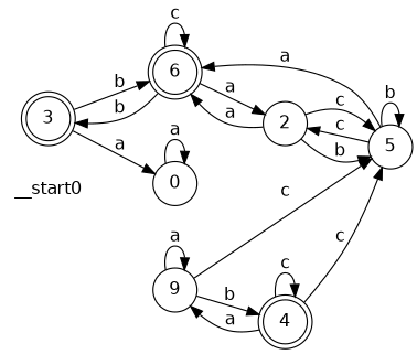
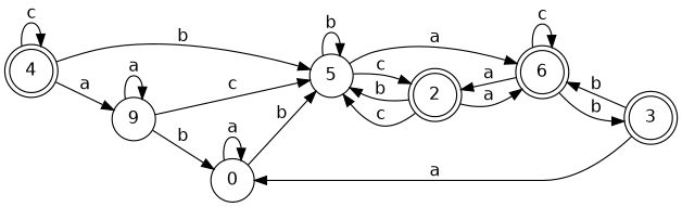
  digraph {
    fontname="DejaVu Sans"
    rankdir=LR
    node [fontname="DejaVu Sans" shape=circle color=black fillcolor=white style=filled]
    edge [fontname="DejaVu Sans"]
-   __start0 [shape=none color="" fillcolor="" style=""]
    n2 [label=0]
    n3 [label=5]
-   n4 [label=2]
+   n4 [label=2 shape=doublecircle]
    n5 [label=6 shape=doublecircle style="rounded,filled"]
    n6 [label=9]
    n7 [label=4 shape=doublecircle style="rounded,filled"]
    n8 [label=3 shape=doublecircle style="rounded,filled"]
    n2 -> n2 [label=a]
+   n2 -> n3 [label=b]
    n3 -> n3 [label=b]
    n3 -> n4 [label=c]
    n3 -> n5 [label=a]
    n4 -> n3 [label=b]
    n4 -> n3 [label=c]
    n4 -> n5 [label=a]
    n5 -> n4 [label=a]
    n5 -> n5 [label=c]
    n5 -> n8 [label=b]
    n6 -> n3 [label=c]
    n6 -> n6 [label=a]
-   n6 -> n7 [label=b]
-   n7 -> n3 [label=c]
+   n6 -> n2 [label=b]
+   n7 -> n3 [label=b]
    n7 -> n6 [label=a]
    n7 -> n7 [label=c]
    n8 -> n2 [label=a]
    n8 -> n5 [label=b]
  }
